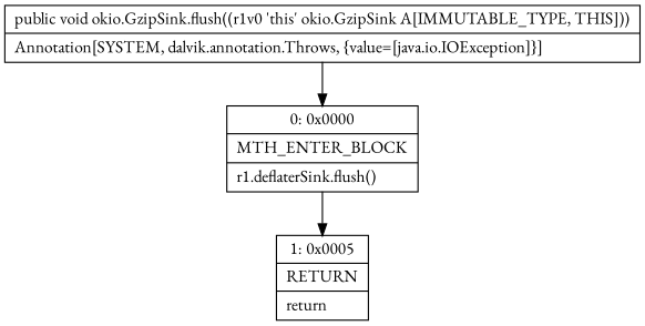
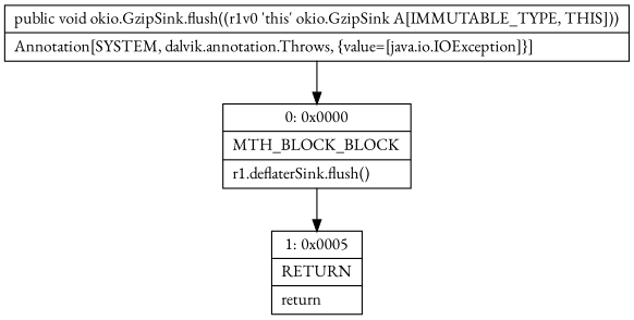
  digraph {
    fontname="EB Garamond"
    node [shape=record fontname="EB Garamond"]
    edge [fontname="EB Garamond"]
-   n1 [label="{0\:\ 0x0000|MTH_ENTER_BLOCK\l|r1.deflaterSink.flush()\l}"]
+   n1 [label="{0\:\ 0x0000|MTH_BLOCK_BLOCK\l|r1.deflaterSink.flush()\l}"]
    n2 [label="{1\:\ 0x0005|RETURN\l|return\l}"]
    n3 [label="{public void okio.GzipSink.flush((r1v0 'this' okio.GzipSink A[IMMUTABLE_TYPE, THIS]))  | Annotation[SYSTEM, dalvik.annotation.Throws, \{value=[java.io.IOException]\}]\l}"]
    n1 -> n2
    n3 -> n1
  }
